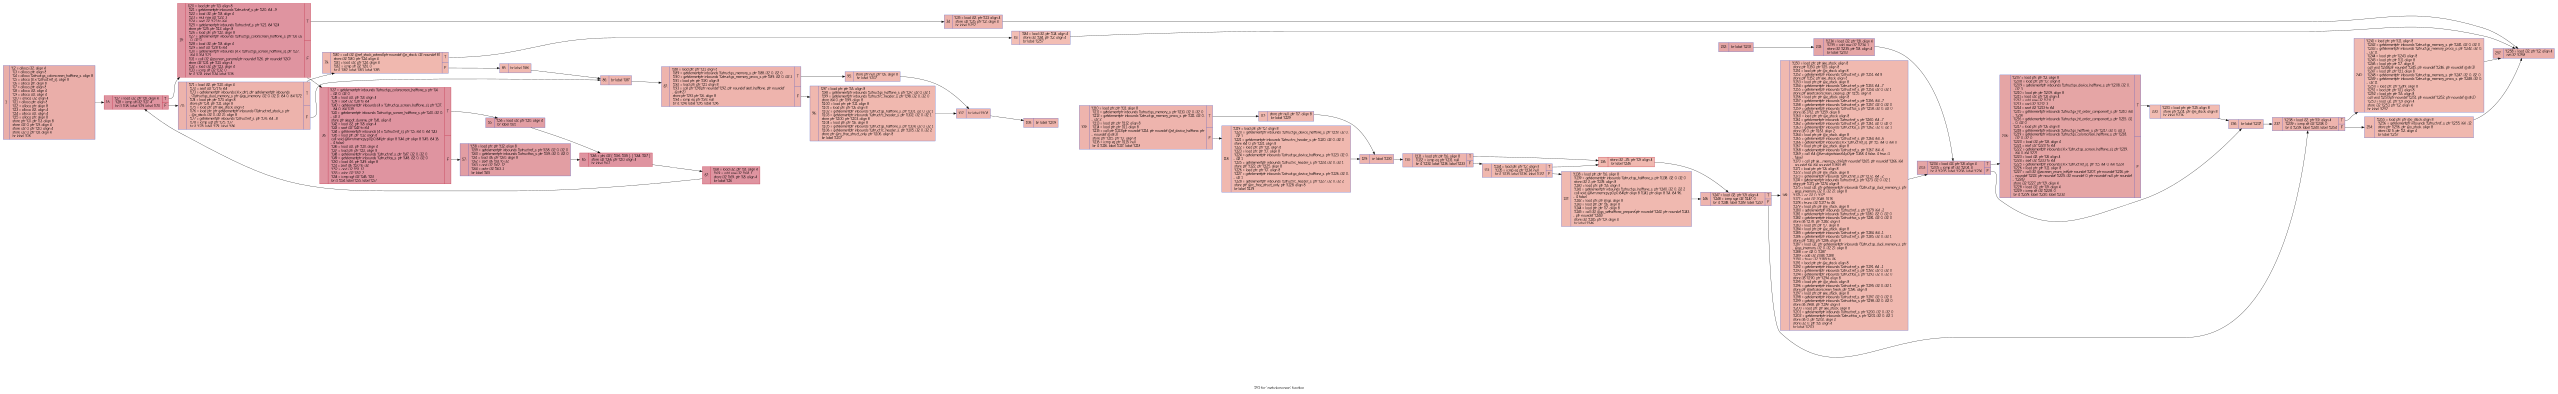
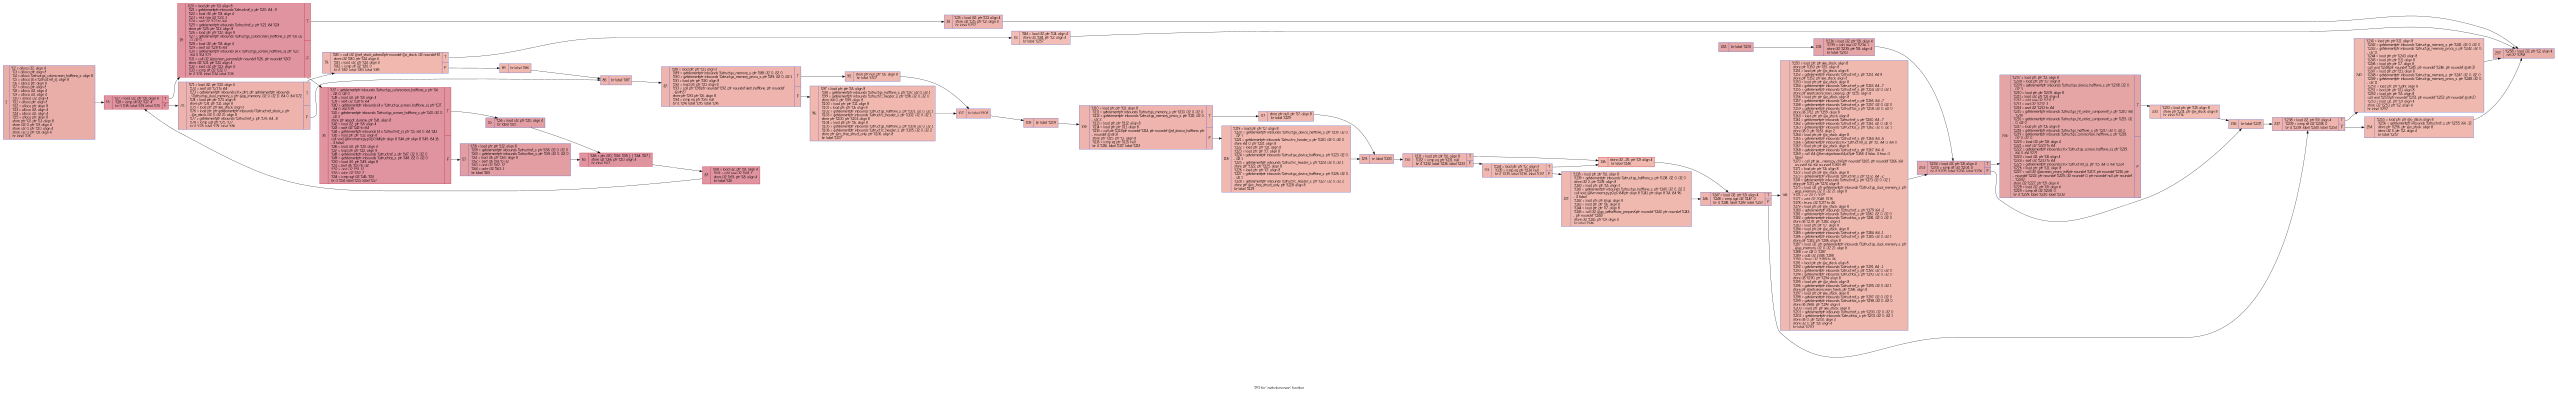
  digraph {
    fontname="Comic Neue"
    label="CFG for 'zsetcolorscreen' function"
    rankdir=LR
    node [color="#3d50c3ff" fillcolor="#d8564670" fontname="Comic Neue" shape=record style=filled]
    edge [fontname="Comic Neue"]
    n1 [fillcolor="#d0473d70" label="{1:\l|  %2 = alloca i32, align 4\l  %3 = alloca ptr, align 8\l  %4 = alloca %struct.gs_colorscreen_halftone_s, align 8\l  %5 = alloca [4 x %struct.ref_s], align 8\l  %6 = alloca ptr, align 8\l  %7 = alloca ptr, align 8\l  %8 = alloca i32, align 4\l  %9 = alloca i32, align 4\l  %10 = alloca i32, align 4\l  %11 = alloca ptr, align 8\l  %12 = alloca ptr, align 8\l  %13 = alloca i32, align 4\l  %14 = alloca i32, align 4\l  %15 = alloca ptr, align 8\l  store ptr %0, ptr %3, align 8\l  store i32 0, ptr %9, align 4\l  store i32 0, ptr %10, align 4\l  store i32 0, ptr %8, align 4\l  br label %16\l}"]
    n2 [color="#b70d28ff" fillcolor="#b70d2870" label="{16:\l|  %17 = load i32, ptr %8, align 4\l  %18 = icmp slt i32 %17, 4\l  br i1 %18, label %19, label %70\l|{<s0>T|<s1>F}}"]
    n3 [color="#b70d28ff" fillcolor="#b70d2870" label="{19:\l|  %20 = load ptr, ptr %3, align 8\l  %21 = getelementptr inbounds %struct.ref_s, ptr %20, i64 -9\l  %22 = load i32, ptr %8, align 4\l  %23 = mul nsw i32 %22, 3\l  %24 = sext i32 %23 to i64\l  %25 = getelementptr inbounds %struct.ref_s, ptr %21, i64 %24\l  store ptr %25, ptr %12, align 8\l  %26 = load ptr, ptr %12, align 8\l  %27 = getelementptr inbounds %struct.gs_colorscreen_halftone_s, ptr %4, i32\l... 0, i32 0\l  %28 = load i32, ptr %8, align 4\l  %29 = sext i32 %28 to i64\l  %30 = getelementptr inbounds [4 x %struct.gs_screen_halftone_s], ptr %27,\l... i64 0, i64 %29\l  %31 = call i32 @zscreen_params(ptr noundef %26, ptr noundef %30)\l  store i32 %31, ptr %13, align 4\l  %32 = load i32, ptr %13, align 4\l  %33 = icmp slt i32 %32, 0\l  br i1 %33, label %34, label %36\l|{<s0>T|<s1>F}}"]
    n4 [fillcolor="#d6524470" label="{70:\l|  %71 = load i32, ptr %10, align 4\l  %72 = sext i32 %71 to i64\l  %73 = getelementptr inbounds [4 x ptr], ptr getelementptr inbounds\l... (%struct.gs_dual_memory_s, ptr @gs_imemory, i32 0, i32 1), i64 0, i64 %72\l  %74 = load ptr, ptr %73, align 8\l  store ptr %74, ptr %11, align 8\l  %75 = load ptr, ptr @e_stack, align 8\l  %76 = load ptr, ptr getelementptr inbounds (%struct.ref_stack_s, ptr\l... @e_stack, i32 0, i32 2), align 8\l  %77 = getelementptr inbounds %struct.ref_s, ptr %76, i64 -8\l  %78 = icmp ugt ptr %75, %77\l  br i1 %78, label %79, label %86\l|{<s0>T|<s1>F}}"]
    n5 [fillcolor="#d6524470" label="{34:\l|  %35 = load i32, ptr %13, align 4\l  store i32 %35, ptr %2, align 4\l  br label %257\l}"]
    n6 [color="#b70d28ff" fillcolor="#b70d2870" label="{36:\l|  %37 = getelementptr inbounds %struct.gs_colorscreen_halftone_s, ptr %4,\l... i32 0, i32 0\l  %38 = load i32, ptr %8, align 4\l  %39 = sext i32 %38 to i64\l  %40 = getelementptr inbounds [4 x %struct.gs_screen_halftone_s], ptr %37,\l... i64 0, i64 %39\l  %41 = getelementptr inbounds %struct.gs_screen_halftone_s, ptr %40, i32 0,\l... i32 2\l  store ptr @spot_dummy, ptr %41, align 8\l  %42 = load i32, ptr %8, align 4\l  %43 = sext i32 %42 to i64\l  %44 = getelementptr inbounds [4 x %struct.ref_s], ptr %5, i64 0, i64 %43\l  %45 = load ptr, ptr %12, align 8\l  call void @llvm.memcpy.p0.p0.i64(ptr align 8 %44, ptr align 8 %45, i64 16,\l... i1 false)\l  %46 = load i32, ptr %10, align 4\l  %47 = load ptr, ptr %12, align 8\l  %48 = getelementptr inbounds %struct.ref_s, ptr %47, i32 0, i32 0\l  %49 = getelementptr inbounds %struct.tas_s, ptr %48, i32 0, i32 0\l  %50 = load i16, ptr %49, align 8\l  %51 = zext i16 %50 to i32\l  %52 = and i32 %51, 12\l  %53 = ashr i32 %52, 2\l  %54 = icmp sgt i32 %46, %53\l  br i1 %54, label %55, label %57\l|{<s0>T|<s1>F}}"]
    n7 [fillcolor="#dc5d4a70" label="{79:\l|  %80 = call i32 @ref_stack_extend(ptr noundef @e_stack, i32 noundef 8)\l  store i32 %80, ptr %14, align 4\l  %81 = load i32, ptr %14, align 4\l  %82 = icmp slt i32 %81, 0\l  br i1 %82, label %83, label %85\l|{<s0>T|<s1>F}}"]
    n8 [label="{86:\l|  br label %87\l}"]
    n9 [fillcolor="#d0473d70" label="{257:\l|  %258 = load i32, ptr %2, align 4\l  ret i32 %258\l}"]
    n10 [fillcolor="#be242e70" label="{55:\l|  %56 = load i32, ptr %10, align 4\l  br label %65\l}"]
    n11 [fillcolor="#be242e70" label="{57:\l|  %58 = load ptr, ptr %12, align 8\l  %59 = getelementptr inbounds %struct.ref_s, ptr %58, i32 0, i32 0\l  %60 = getelementptr inbounds %struct.tas_s, ptr %59, i32 0, i32 0\l  %61 = load i16, ptr %60, align 8\l  %62 = zext i16 %61 to i32\l  %63 = and i32 %62, 12\l  %64 = ashr i32 %63, 2\l  br label %65\l}"]
    n12 [fillcolor="#e36c5570" label="{83:\l|  %84 = load i32, ptr %14, align 4\l  store i32 %84, ptr %2, align 4\l  br label %257\l}"]
    n13 [fillcolor="#de614d70" label="{85:\l|  br label %86\l}"]
    n14 [label="{87:\l|  %88 = load ptr, ptr %11, align 8\l  %89 = getelementptr inbounds %struct.gs_memory_s, ptr %88, i32 0, i32 0\l  %90 = getelementptr inbounds %struct.gs_memory_procs_s, ptr %89, i32 0, i32 2\l  %91 = load ptr, ptr %90, align 8\l  %92 = load ptr, ptr %11, align 8\l  %93 = call ptr %91(ptr noundef %92, ptr noundef @st_halftone, ptr noundef\l... @.str.2)\l  store ptr %93, ptr %6, align 8\l  %94 = icmp eq ptr %93, null\l  br i1 %94, label %95, label %96\l|{<s0>T|<s1>F}}"]
    n15 [color="#b70d28ff" fillcolor="#b70d2870" label="{65:\l|  %66 = phi i32 [ %56, %55 ], [ %64, %57 ]\l  store i32 %66, ptr %10, align 4\l  br label %67\l}"]
    n16 [color="#b70d28ff" fillcolor="#b70d2870" label="{67:\l|  %68 = load i32, ptr %8, align 4\l  %69 = add nsw i32 %68, 1\l  store i32 %69, ptr %8, align 4\l  br label %16\l}"]
    n17 [fillcolor="#de614d70" label="{95:\l|  store ptr null, ptr %6, align 8\l  br label %107\l}"]
    n18 [fillcolor="#dc5d4a70" label="{96:\l|  %97 = load ptr, ptr %6, align 8\l  %98 = getelementptr inbounds %struct.gs_halftone_s, ptr %97, i32 0, i32 1\l  %99 = getelementptr inbounds %struct.rc_header_s, ptr %98, i32 0, i32 0\l  store i64 0, ptr %99, align 8\l  %100 = load ptr, ptr %11, align 8\l  %101 = load ptr, ptr %6, align 8\l  %102 = getelementptr inbounds %struct.gs_halftone_s, ptr %101, i32 0, i32 1\l  %103 = getelementptr inbounds %struct.rc_header_s, ptr %102, i32 0, i32 1\l  store ptr %100, ptr %103, align 8\l  %104 = load ptr, ptr %6, align 8\l  %105 = getelementptr inbounds %struct.gs_halftone_s, ptr %104, i32 0, i32 1\l  %106 = getelementptr inbounds %struct.rc_header_s, ptr %105, i32 0, i32 2\l  store ptr @rc_free_struct_only, ptr %106, align 8\l  br label %107\l}"]
    n19 [label="{107:\l|  br label %108\l}"]
    n20 [label="{108:\l|  br label %109\l}"]
    n21 [label="{109:\l|  %110 = load ptr, ptr %11, align 8\l  %111 = getelementptr inbounds %struct.gs_memory_s, ptr %110, i32 0, i32 0\l  %112 = getelementptr inbounds %struct.gs_memory_procs_s, ptr %111, i32 0,\l... i32 2\l  %113 = load ptr, ptr %112, align 8\l  %114 = load ptr, ptr %11, align 8\l  %115 = call ptr %113(ptr noundef %114, ptr noundef @st_device_halftone, ptr\l... noundef @.str.3)\l  store ptr %115, ptr %7, align 8\l  %116 = icmp eq ptr %115, null\l  br i1 %116, label %117, label %118\l|{<s0>T|<s1>F}}"]
    n22 [fillcolor="#de614d70" label="{117:\l|  store ptr null, ptr %7, align 8\l  br label %129\l}"]
    n23 [fillcolor="#dc5d4a70" label="{118:\l|  %119 = load ptr, ptr %7, align 8\l  %120 = getelementptr inbounds %struct.gx_device_halftone_s, ptr %119, i32 0,\l... i32 1\l  %121 = getelementptr inbounds %struct.rc_header_s, ptr %120, i32 0, i32 0\l  store i64 0, ptr %121, align 8\l  %122 = load ptr, ptr %11, align 8\l  %123 = load ptr, ptr %7, align 8\l  %124 = getelementptr inbounds %struct.gx_device_halftone_s, ptr %123, i32 0,\l... i32 1\l  %125 = getelementptr inbounds %struct.rc_header_s, ptr %124, i32 0, i32 1\l  store ptr %122, ptr %125, align 8\l  %126 = load ptr, ptr %7, align 8\l  %127 = getelementptr inbounds %struct.gx_device_halftone_s, ptr %126, i32 0,\l... i32 1\l  %128 = getelementptr inbounds %struct.rc_header_s, ptr %127, i32 0, i32 2\l  store ptr @rc_free_struct_only, ptr %128, align 8\l  br label %129\l}"]
    n24 [label="{129:\l|  br label %130\l}"]
    n25 [label="{130:\l|  %131 = load ptr, ptr %6, align 8\l  %132 = icmp eq ptr %131, null\l  br i1 %132, label %136, label %133\l|{<s0>T|<s1>F}}"]
    n26 [color="#b70d28ff" fillcolor="#dc5d4a70" label="{136:\l|  store i32 -25, ptr %9, align 4\l  br label %146\l}"]
    n27 [fillcolor="#dc5d4a70" label="{133:\l|  %134 = load ptr, ptr %7, align 8\l  %135 = icmp eq ptr %134, null\l  br i1 %135, label %136, label %137\l|{<s0>T|<s1>F}}"]
    n28 [label="{146:\l|  %147 = load i32, ptr %9, align 4\l  %148 = icmp sge i32 %147, 0\l  br i1 %148, label %149, label %237\l|{<s0>T|<s1>F}}"]
    n29 [fillcolor="#de614d70" label="{137:\l|  %138 = load ptr, ptr %6, align 8\l  %139 = getelementptr inbounds %struct.gs_halftone_s, ptr %138, i32 0, i32 0\l  store i32 2, ptr %139, align 8\l  %140 = load ptr, ptr %6, align 8\l  %141 = getelementptr inbounds %struct.gs_halftone_s, ptr %140, i32 0, i32 2\l  call void @llvm.memcpy.p0.p0.i64(ptr align 8 %141, ptr align 8 %4, i64 96,\l... i1 false)\l  %142 = load ptr, ptr @igs, align 8\l  %143 = load ptr, ptr %6, align 8\l  %144 = load ptr, ptr %7, align 8\l  %145 = call i32 @gs_sethalftone_prepare(ptr noundef %142, ptr noundef %143,\l... ptr noundef %144)\l  store i32 %145, ptr %9, align 4\l  br label %146\l}"]
    n30 [fillcolor="#de614d70" label="{149:\l|  %150 = load ptr, ptr @e_stack, align 8\l  store ptr %150, ptr %15, align 8\l  %151 = load ptr, ptr @e_stack, align 8\l  %152 = getelementptr inbounds %struct.ref_s, ptr %151, i64 8\l  store ptr %152, ptr @e_stack, align 8\l  %153 = load ptr, ptr @e_stack, align 8\l  %154 = getelementptr inbounds %struct.ref_s, ptr %153, i64 -7\l  %155 = getelementptr inbounds %struct.ref_s, ptr %154, i32 0, i32 1\l  store ptr @setcolorscreen_cleanup, ptr %155, align 8\l  %156 = load ptr, ptr @e_stack, align 8\l  %157 = getelementptr inbounds %struct.ref_s, ptr %156, i64 -7\l  %158 = getelementptr inbounds %struct.ref_s, ptr %157, i32 0, i32 0\l  %159 = getelementptr inbounds %struct.tas_s, ptr %158, i32 0, i32 0\l  store i16 3712, ptr %159, align 8\l  %160 = load ptr, ptr @e_stack, align 8\l  %161 = getelementptr inbounds %struct.ref_s, ptr %160, i64 -7\l  %162 = getelementptr inbounds %struct.ref_s, ptr %161, i32 0, i32 0\l  %163 = getelementptr inbounds %struct.tas_s, ptr %162, i32 0, i32 1\l  store i16 0, ptr %163, align 2\l  %164 = load ptr, ptr @e_stack, align 8\l  %165 = getelementptr inbounds %struct.ref_s, ptr %164, i64 -6\l  %166 = getelementptr inbounds [4 x %struct.ref_s], ptr %5, i64 0, i64 0\l  %167 = load ptr, ptr @e_stack, align 8\l  %168 = getelementptr inbounds %struct.ref_s, ptr %167, i64 -6\l  %169 = call i64 @llvm.objectsize.i64.p0(ptr %168, i1 false, i1 true, i1\l... false)\l  %170 = call ptr @__memcpy_chk(ptr noundef %165, ptr noundef %166, i64\l... noundef 64, i64 noundef %169) #5\l  %171 = load ptr, ptr %6, align 8\l  %172 = load ptr, ptr @e_stack, align 8\l  %173 = getelementptr inbounds %struct.ref_s, ptr %172, i64 -2\l  %174 = getelementptr inbounds %struct.ref_s, ptr %173, i32 0, i32 1\l  store ptr %171, ptr %174, align 8\l  %175 = load i32, ptr getelementptr inbounds (%struct.gs_dual_memory_s, ptr\l... @gs_imemory, i32 0, i32 2), align 8\l  %176 = or i32 0, %175\l  %177 = add i32 2048, %176\l  %178 = trunc i32 %177 to i16\l  %179 = load ptr, ptr @e_stack, align 8\l  %180 = getelementptr inbounds %struct.ref_s, ptr %179, i64 -2\l  %181 = getelementptr inbounds %struct.ref_s, ptr %180, i32 0, i32 0\l  %182 = getelementptr inbounds %struct.tas_s, ptr %181, i32 0, i32 0\l  store i16 %178, ptr %182, align 8\l  %183 = load ptr, ptr %7, align 8\l  %184 = load ptr, ptr @e_stack, align 8\l  %185 = getelementptr inbounds %struct.ref_s, ptr %184, i64 -1\l  %186 = getelementptr inbounds %struct.ref_s, ptr %185, i32 0, i32 1\l  store ptr %183, ptr %186, align 8\l  %187 = load i32, ptr getelementptr inbounds (%struct.gs_dual_memory_s, ptr\l... @gs_imemory, i32 0, i32 2), align 8\l  %188 = or i32 0, %187\l  %189 = add i32 2048, %188\l  %190 = trunc i32 %189 to i16\l  %191 = load ptr, ptr @e_stack, align 8\l  %192 = getelementptr inbounds %struct.ref_s, ptr %191, i64 -1\l  %193 = getelementptr inbounds %struct.ref_s, ptr %192, i32 0, i32 0\l  %194 = getelementptr inbounds %struct.tas_s, ptr %193, i32 0, i32 0\l  store i16 %190, ptr %194, align 8\l  %195 = load ptr, ptr @e_stack, align 8\l  %196 = getelementptr inbounds %struct.ref_s, ptr %195, i32 0, i32 1\l  store ptr @setcolorscreen_finish, ptr %196, align 8\l  %197 = load ptr, ptr @e_stack, align 8\l  %198 = getelementptr inbounds %struct.ref_s, ptr %197, i32 0, i32 0\l  %199 = getelementptr inbounds %struct.tas_s, ptr %198, i32 0, i32 0\l  store i16 3968, ptr %199, align 8\l  %200 = load ptr, ptr @e_stack, align 8\l  %201 = getelementptr inbounds %struct.ref_s, ptr %200, i32 0, i32 0\l  %202 = getelementptr inbounds %struct.tas_s, ptr %201, i32 0, i32 1\l  store i16 0, ptr %202, align 2\l  store i32 0, ptr %8, align 4\l  br label %203\l}"]
    n31 [label="{237:\l|  %238 = load i32, ptr %9, align 4\l  %239 = icmp slt i32 %238, 0\l  br i1 %239, label %240, label %254\l|{<s0>T|<s1>F}}"]
    n32 [fillcolor="#c5333470" label="{203:\l|  %204 = load i32, ptr %8, align 4\l  %205 = icmp slt i32 %204, 4\l  br i1 %205, label %206, label %236\l|{<s0>T|<s1>F}}"]
    n33 [fillcolor="#de614d70" label="{240:\l|  %241 = load ptr, ptr %11, align 8\l  %242 = getelementptr inbounds %struct.gs_memory_s, ptr %241, i32 0, i32 0\l  %243 = getelementptr inbounds %struct.gs_memory_procs_s, ptr %242, i32 0,\l... i32 11\l  %244 = load ptr, ptr %243, align 8\l  %245 = load ptr, ptr %11, align 8\l  %246 = load ptr, ptr %7, align 8\l  call void %244(ptr noundef %245, ptr noundef %246, ptr noundef @.str.3)\l  %247 = load ptr, ptr %11, align 8\l  %248 = getelementptr inbounds %struct.gs_memory_s, ptr %247, i32 0, i32 0\l  %249 = getelementptr inbounds %struct.gs_memory_procs_s, ptr %248, i32 0,\l... i32 11\l  %250 = load ptr, ptr %249, align 8\l  %251 = load ptr, ptr %11, align 8\l  %252 = load ptr, ptr %6, align 8\l  call void %250(ptr noundef %251, ptr noundef %252, ptr noundef @.str.2)\l  %253 = load i32, ptr %9, align 4\l  store i32 %253, ptr %2, align 4\l  br label %257\l}"]
    n34 [fillcolor="#dc5d4a70" label="{254:\l|  %255 = load ptr, ptr @o_stack, align 8\l  %256 = getelementptr inbounds %struct.ref_s, ptr %255, i64 -12\l  store ptr %256, ptr @o_stack, align 8\l  store i32 5, ptr %2, align 4\l  br label %257\l}"]
    n35 [fillcolor="#c5333470" label="{206:\l|  %207 = load ptr, ptr %3, align 8\l  %208 = load ptr, ptr %7, align 8\l  %209 = getelementptr inbounds %struct.gx_device_halftone_s, ptr %208, i32 0,\l... i32 3\l  %210 = load ptr, ptr %209, align 8\l  %211 = load i32, ptr %8, align 4\l  %212 = add nsw i32 %211, 1\l  %213 = and i32 %212, 3\l  %214 = sext i32 %213 to i64\l  %215 = getelementptr inbounds %struct.gx_ht_order_component_s, ptr %210, i64\l... %214\l  %216 = getelementptr inbounds %struct.gx_ht_order_component_s, ptr %215, i32\l... 0, i32 0\l  %217 = load ptr, ptr %6, align 8\l  %218 = getelementptr inbounds %struct.gs_halftone_s, ptr %217, i32 0, i32 2\l  %219 = getelementptr inbounds %struct.gs_colorscreen_halftone_s, ptr %218,\l... i32 0, i32 0\l  %220 = load i32, ptr %8, align 4\l  %221 = sext i32 %220 to i64\l  %222 = getelementptr inbounds [4 x %struct.gs_screen_halftone_s], ptr %219,\l... i64 0, i64 %221\l  %223 = load i32, ptr %8, align 4\l  %224 = sext i32 %223 to i64\l  %225 = getelementptr inbounds [4 x %struct.ref_s], ptr %5, i64 0, i64 %224\l  %226 = load ptr, ptr %11, align 8\l  %227 = call i32 @zscreen_enum_init(ptr noundef %207, ptr noundef %216, ptr\l... noundef %222, ptr noundef %225, i32 noundef 0, ptr noundef null, ptr noundef\l... %226)\l  store i32 %227, ptr %9, align 4\l  %228 = load i32, ptr %9, align 4\l  %229 = icmp slt i32 %228, 0\l  br i1 %229, label %230, label %232\l|{<s0>T|<s1>F}}"]
    n36 [fillcolor="#de614d70" label="{236:\l|  br label %237\l}"]
    n37 [fillcolor="#e1675170" label="{230:\l|  %231 = load ptr, ptr %15, align 8\l  store ptr %231, ptr @e_stack, align 8\l  br label %236\l}"]
    n38 [fillcolor="#c5333470" label="{232:\l|  br label %233\l}"]
    n39 [fillcolor="#c5333470" label="{233:\l|  %234 = load i32, ptr %8, align 4\l  %235 = add nsw i32 %234, 1\l  store i32 %235, ptr %8, align 4\l  br label %203\l}"]
    n1 -> n2
    n2 -> n3 [tailport=s0]
    n2 -> n4 [tailport=s1]
    n3 -> n5 [tailport=s0]
    n3 -> n6 [tailport=s1]
    n4 -> n7 [tailport=s0]
    n4 -> n8 [tailport=s1]
    n5 -> n9
    n6 -> n10 [tailport=s0]
    n6 -> n11 [tailport=s1]
    n7 -> n12 [tailport=s0]
    n7 -> n13 [tailport=s1]
    n8 -> n14
    n10 -> n15
    n11 -> n15
    n12 -> n9
    n13 -> n8
    n14 -> n17 [tailport=s0]
    n14 -> n18 [tailport=s1]
    n15 -> n16
    n16 -> n2
    n17 -> n19
    n18 -> n19
    n19 -> n20
+   n20 -> n21
    n21 -> n22 [tailport=s0]
    n21 -> n23 [tailport=s1]
    n22 -> n24
    n23 -> n24
    n24 -> n25
    n25 -> n26 [tailport=s0]
    n25 -> n27 [tailport=s1]
    n26 -> n28
    n27 -> n26 [tailport=s0]
    n27 -> n29 [tailport=s1]
    n28 -> n30 [tailport=s0]
    n28 -> n31 [tailport=s1]
    n29 -> n28
    n30 -> n32
    n31 -> n33 [tailport=s0]
    n31 -> n34 [tailport=s1]
    n32 -> n35 [tailport=s0]
    n32 -> n36 [tailport=s1]
    n33 -> n9
    n34 -> n9
    n35 -> n37 [tailport=s0]
    n36 -> n31
    n37 -> n36
    n38 -> n39
    n39 -> n32
  }
